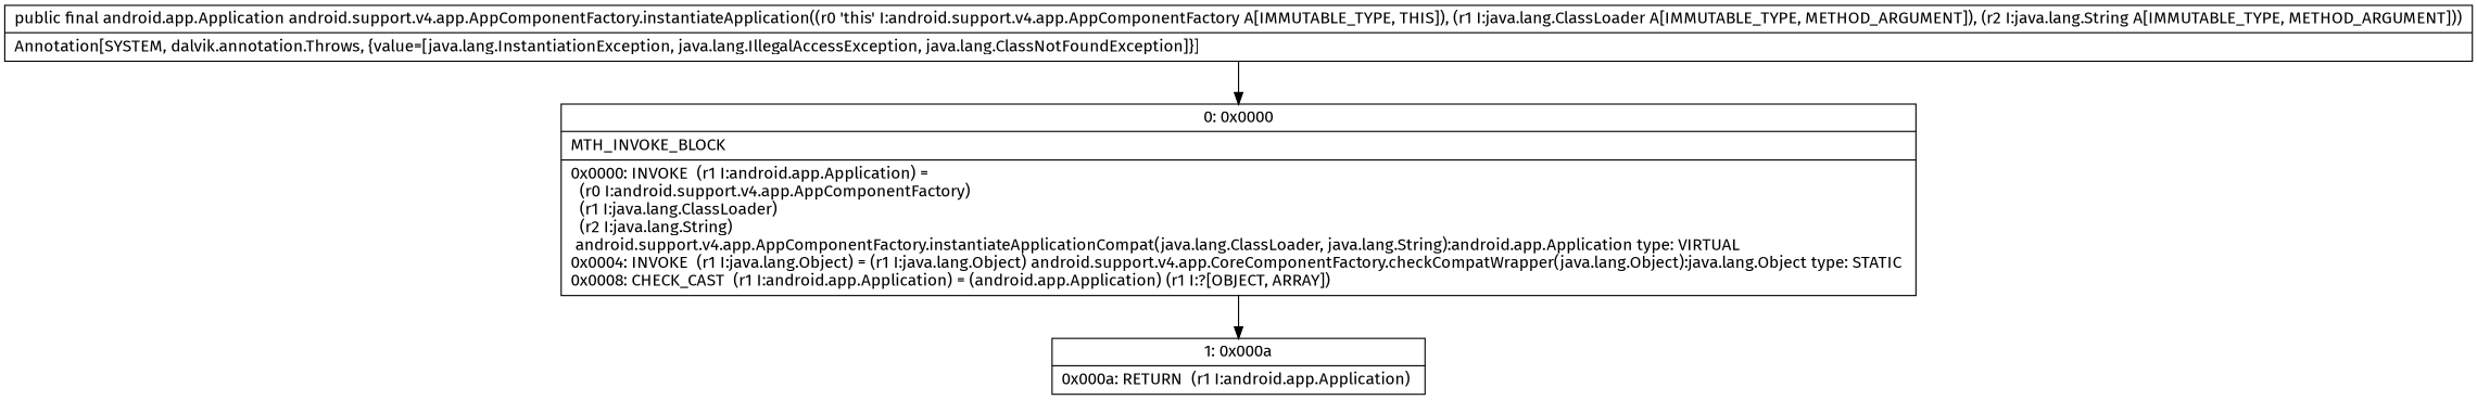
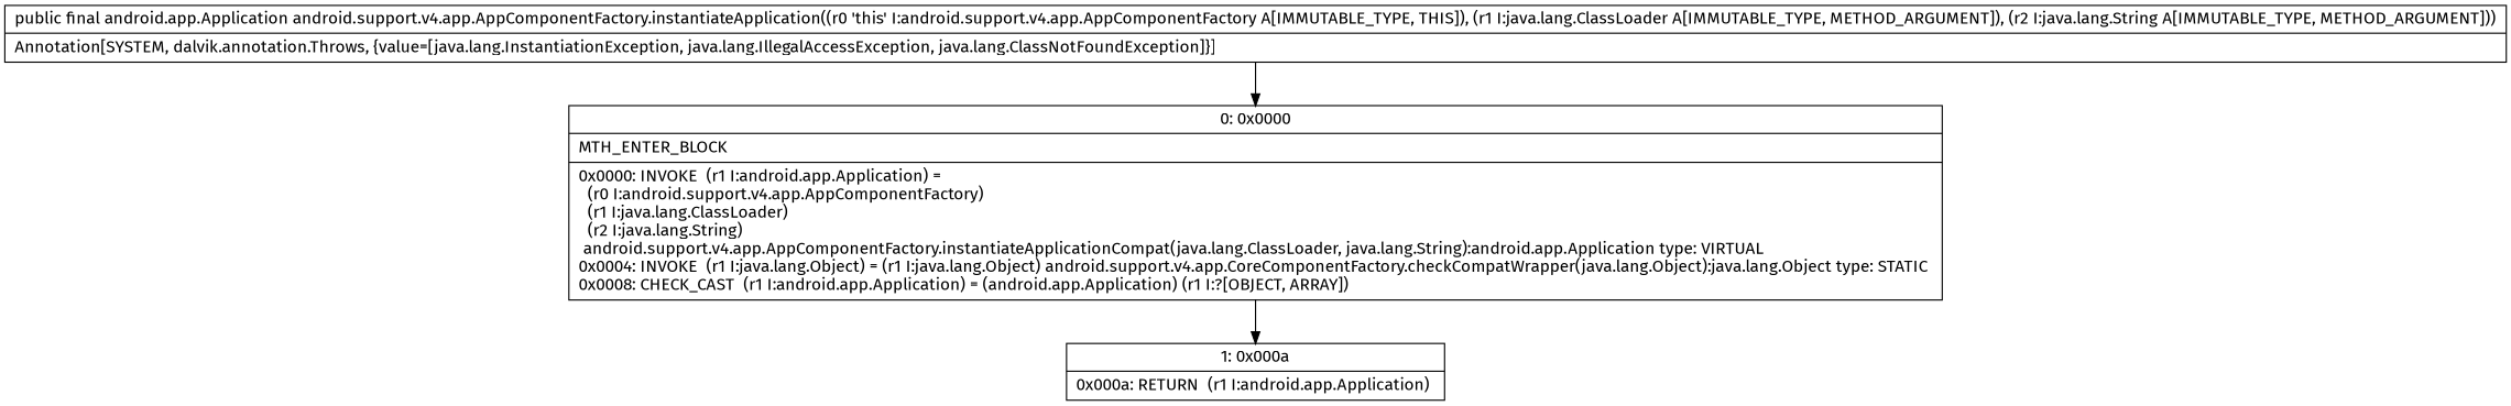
  digraph {
    fontname="Fira Sans"
    node [shape=record fontname="Fira Sans"]
    edge [fontname="Fira Sans"]
-   n1 [label="{0\:\ 0x0000|MTH_INVOKE_BLOCK\l|0x0000: INVOKE  (r1 I:android.app.Application) = \l  (r0 I:android.support.v4.app.AppComponentFactory)\l  (r1 I:java.lang.ClassLoader)\l  (r2 I:java.lang.String)\l android.support.v4.app.AppComponentFactory.instantiateApplicationCompat(java.lang.ClassLoader, java.lang.String):android.app.Application type: VIRTUAL \l0x0004: INVOKE  (r1 I:java.lang.Object) = (r1 I:java.lang.Object) android.support.v4.app.CoreComponentFactory.checkCompatWrapper(java.lang.Object):java.lang.Object type: STATIC \l0x0008: CHECK_CAST  (r1 I:android.app.Application) = (android.app.Application) (r1 I:?[OBJECT, ARRAY]) \l}"]
+   n1 [label="{0\:\ 0x0000|MTH_ENTER_BLOCK\l|0x0000: INVOKE  (r1 I:android.app.Application) = \l  (r0 I:android.support.v4.app.AppComponentFactory)\l  (r1 I:java.lang.ClassLoader)\l  (r2 I:java.lang.String)\l android.support.v4.app.AppComponentFactory.instantiateApplicationCompat(java.lang.ClassLoader, java.lang.String):android.app.Application type: VIRTUAL \l0x0004: INVOKE  (r1 I:java.lang.Object) = (r1 I:java.lang.Object) android.support.v4.app.CoreComponentFactory.checkCompatWrapper(java.lang.Object):java.lang.Object type: STATIC \l0x0008: CHECK_CAST  (r1 I:android.app.Application) = (android.app.Application) (r1 I:?[OBJECT, ARRAY]) \l}"]
    n2 [label="{1\:\ 0x000a|0x000a: RETURN  (r1 I:android.app.Application) \l}"]
    n3 [label="{public final android.app.Application android.support.v4.app.AppComponentFactory.instantiateApplication((r0 'this' I:android.support.v4.app.AppComponentFactory A[IMMUTABLE_TYPE, THIS]), (r1 I:java.lang.ClassLoader A[IMMUTABLE_TYPE, METHOD_ARGUMENT]), (r2 I:java.lang.String A[IMMUTABLE_TYPE, METHOD_ARGUMENT]))  | Annotation[SYSTEM, dalvik.annotation.Throws, \{value=[java.lang.InstantiationException, java.lang.IllegalAccessException, java.lang.ClassNotFoundException]\}]\l}"]
    n1 -> n2
    n3 -> n1
  }
